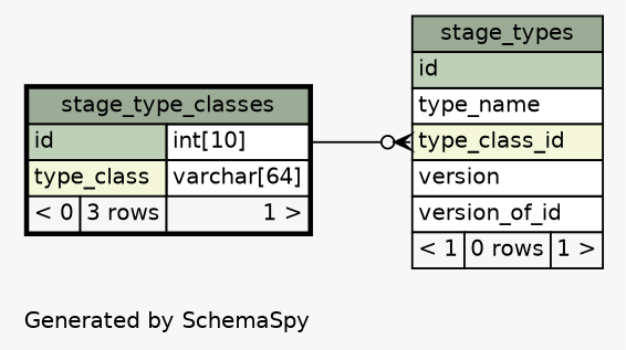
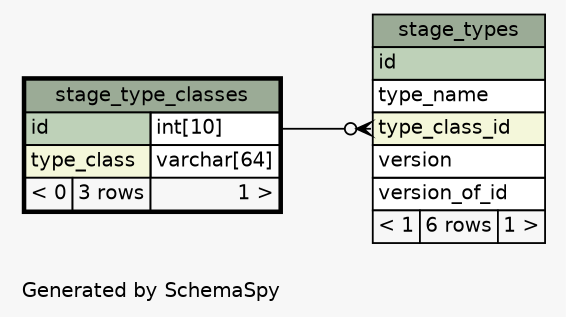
  digraph {
    bgcolor="#f7f7f7"
    fontname=Helvetica
    fontsize=11
    label="\nGenerated by SchemaSpy"
    labeljust=l
    nodesep=0.18
    rankdir=RL
    ranksep=0.46
    node [fontname=Helvetica fontsize=11 shape=plaintext]
-   n1 [label=<     <TABLE BORDER="0" CELLBORDER="1" CELLSPACING="0" BGCOLOR="#ffffff">       <TR><TD COLSPAN="3" BGCOLOR="#9bab96" ALIGN="CENTER">stage_types</TD></TR>       <TR><TD PORT="id" COLSPAN="3" BGCOLOR="#bed1b8" ALIGN="LEFT">id</TD></TR>       <TR><TD PORT="type_name" COLSPAN="3" ALIGN="LEFT">type_name</TD></TR>       <TR><TD PORT="type_class_id" COLSPAN="3" BGCOLOR="#f4f7da" ALIGN="LEFT">type_class_id</TD></TR>       <TR><TD PORT="version" COLSPAN="3" ALIGN="LEFT">version</TD></TR>       <TR><TD PORT="version_of_id" COLSPAN="3" ALIGN="LEFT">version_of_id</TD></TR>       <TR><TD ALIGN="LEFT" BGCOLOR="#f7f7f7">&lt; 1</TD><TD ALIGN="RIGHT" BGCOLOR="#f7f7f7">0 rows</TD><TD ALIGN="RIGHT" BGCOLOR="#f7f7f7">1 &gt;</TD></TR>     </TABLE>>]
+   n1 [label=<     <TABLE BORDER="0" CELLBORDER="1" CELLSPACING="0" BGCOLOR="#ffffff">       <TR><TD COLSPAN="3" BGCOLOR="#9bab96" ALIGN="CENTER">stage_types</TD></TR>       <TR><TD PORT="id" COLSPAN="3" BGCOLOR="#bed1b8" ALIGN="LEFT">id</TD></TR>       <TR><TD PORT="type_name" COLSPAN="3" ALIGN="LEFT">type_name</TD></TR>       <TR><TD PORT="type_class_id" COLSPAN="3" BGCOLOR="#f4f7da" ALIGN="LEFT">type_class_id</TD></TR>       <TR><TD PORT="version" COLSPAN="3" ALIGN="LEFT">version</TD></TR>       <TR><TD PORT="version_of_id" COLSPAN="3" ALIGN="LEFT">version_of_id</TD></TR>       <TR><TD ALIGN="LEFT" BGCOLOR="#f7f7f7">&lt; 1</TD><TD ALIGN="RIGHT" BGCOLOR="#f7f7f7">6 rows</TD><TD ALIGN="RIGHT" BGCOLOR="#f7f7f7">1 &gt;</TD></TR>     </TABLE>>]
    n2 [label=<     <TABLE BORDER="2" CELLBORDER="1" CELLSPACING="0" BGCOLOR="#ffffff">       <TR><TD COLSPAN="3" BGCOLOR="#9bab96" ALIGN="CENTER">stage_type_classes</TD></TR>       <TR><TD PORT="id" COLSPAN="2" BGCOLOR="#bed1b8" ALIGN="LEFT">id</TD><TD PORT="id.type" ALIGN="LEFT">int[10]</TD></TR>       <TR><TD PORT="type_class" COLSPAN="2" BGCOLOR="#f4f7da" ALIGN="LEFT">type_class</TD><TD PORT="type_class.type" ALIGN="LEFT">varchar[64]</TD></TR>       <TR><TD ALIGN="LEFT" BGCOLOR="#f7f7f7">&lt; 0</TD><TD ALIGN="RIGHT" BGCOLOR="#f7f7f7">3 rows</TD><TD ALIGN="RIGHT" BGCOLOR="#f7f7f7">1 &gt;</TD></TR>     </TABLE>>]
    n1 -> n2 [arrowhead=none arrowsize=0.8 arrowtail=crowodot dir=back headport="id.type:e" tailport="type_class_id:w"]
  }
